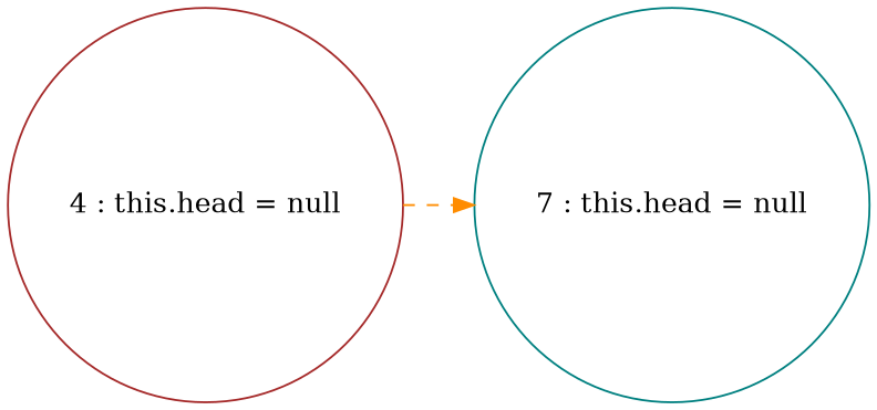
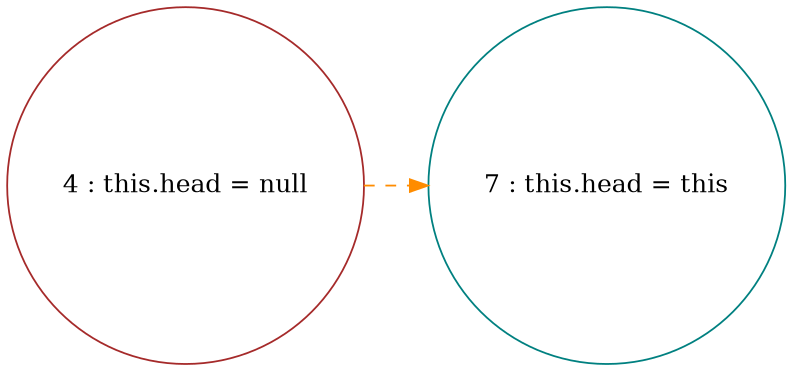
  digraph {
    rankdir=LR
    node [shape=circle]
    "4 : this.head = null" [color=brown]
-   "7 : this.head = null" [color=teal]
+   "7 : this.head = null" [color=teal label="7 : this.head = this"]
    "4 : this.head = null" -> "7 : this.head = null" [style=dashed color=darkorange]
  }
